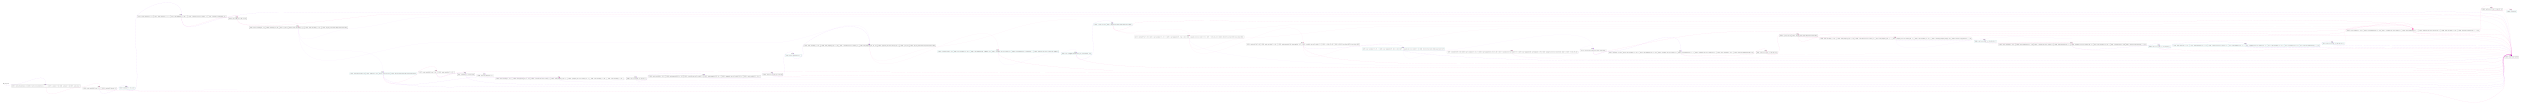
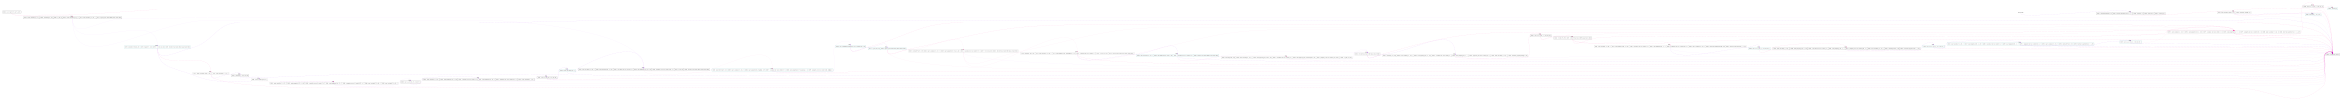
  digraph {
    fontname="IBM Plex Mono"
    rankdir=LR
    node [color=black fontname="IBM Plex Mono" shape=record]
    edge [color=deeppink fontname="IBM Plex Mono" headport=n style=dashed tailport=s]
    BB_entry306 [color=teal shape=none]
    n2 [label="{11153: constant[undefined,v1]|11154: function-decl[function e ( ),-]|11155: vardecl['f']|11156: vardecl['h']|11157: vardecl['g']}"]
    n3 [color=gray40 label="{11158: read-variable['Array',v3,-]|11159: constant[\"change\",v4]}"]
    n4 [color=teal label="{11160: construct [-,v3,v4,v2]}"]
    n5 [label="{11284: exceptional-return}"]
-   n6 [label="{11161: write-variable[v2,'f']*|11162: read-variable['d',v7,-]|11163: read-property[v7,'get',-]|11164: \<variable-non-null-undef\>['d']|11165: constant[\"valueUpdate\",v8]}"]
    n7 [label="{11166: call-d.get [v7,'get',v8,v5]}"]
    n8 [label="{11167: write-variable[v5,'h']*|11168: constant[1.0,v10]|11169: ![v10,v9]|11170: write-variable[v9,'g']*|11171: read-variable['h',v11,-]|11172: if[v11](true-block:3810,false-block:3819)}"]
    n9 [label="{11197: read-variable['a',v15,-]|11198: read-property[v15,'a',v14]|11199: \<variable-non-null-undef\>['a']|11200: read-property[v14,'oa',v13]|11201: \<property-non-null-undef\>[v15,'a']|11202: ![v13,v12]|11203: if[v12](true-block:3837,false-block:3820)}"]
    n10 [color=teal label="{11173: constant[\"string\",v13]|11174: typeof['h',v14]|11175: ==[v13,v14,v12]|11176: if[v12](true-block:3811,false-block:3814)}"]
    n11 [color=teal label="{11204: constant[\"input\",v14]|11205: read-variable['b',v18,-]|11206: read-property[v18,'tagName',v17]|11207: \<variable-non-null-undef\>['b']|11208: read-property[v17,'toLowerCase',-]|11209: \<property-non-null-undef\>[v18,'tagName']}"]
    n12 [color=gray40 label="{11181: read-variable['a',v17,-]|11182: read-property[v17,'a',v16]|11183: \<variable-non-null-undef\>['a']|11184: read-property[v16,'$',-]|11185: \<property-non-null-undef\>[v17,'a']|11186: read-variable['f',v18,-]|11187: read-variable['h',v19,-]}"]
    n13 [color=gray40 label="{11177: read-variable['Array',v16,-]|11178: read-variable['h',v17,-]}"]
    n14 [color=gray40 label="{11275: read-variable['a',v15,-]|11276: read-property[v15,'a',v14]|11277: \<variable-non-null-undef\>['a']|11278: read-property[v14,'r',-]|11279: \<property-non-null-undef\>[v15,'a']|11280: read-variable['f',v16,-]|11281: function-expr[function ( c ),v17]}"]
    n15 [label="{11282: call-a.a.r [v14,'r',v16,v17,-]*}"]
    n16 [color=teal label="{11210: call-b.tagName.toLowerCase [v17,'toLowerCase',v15]}"]
    n17 [label="{11188: call-a.a.$ [v16,'$',v18,v19,-]}"]
    n18 [label="{11179: construct [-,v16,v17,v15]}"]
    n19 [label="{11189: read-variable['a',v23,-]|11190: read-property[v23,'a',v22]|11191: \<variable-non-null-undef\>['a']|11192: read-property[v22,'ib',-]|11193: \<property-non-null-undef\>[v23,'a']|11194: read-variable['f',v24,-]}"]
    n20 [color=gray40 label="{11180: write-variable[v15,'h']}"]
    n21 [label="{11195: call-a.a.ib [v22,'ib',v24,v20]}"]
    n22 [color=teal label="{11196: write-variable[v20,'f']}"]
    n23 [color=teal label="{11283: return[v1]}"]
    n24 [color=teal label="{11211: !=[v14,v15,v13]|11212: if[v13](true-block:3837,false-block:3823)}"]
    n25 [color=gray40 label="{11213: constant[\"text\",v15]|11214: read-variable['b',v17,-]|11215: read-property[v17,'type',v16]|11216: \<variable-non-null-undef\>['b']|11217: !=[v15,v16,v14]|11218: if[v14](true-block:3837,false-block:3824)}"]
    n26 [color=gray40 label="{11219: constant[\"off\",v16]|11220: read-variable['b',v18,-]|11221: read-property[v18,'autocomplete',v17]|11222: \<variable-non-null-undef\>['b']|11223: ==[v16,v17,v15]|11224: if[v15](true-block:3837,false-block:3825)}"]
    n27 [color=teal label="{11225: read-variable['b',v17,-]|11226: read-property[v17,'form',v16]|11227: \<variable-non-null-undef\>['b']|11228: if[v16](true-block:3826,false-block:3827)}"]
    n28 [color=gray40 label="{11236: if[v16](true-block:3837,false-block:3828)}"]
    n29 [color=gray40 label="{11229: constant[\"off\",v18]|11230: read-variable['b',v21,-]|11231: read-property[v21,'form',v20]|11232: \<variable-non-null-undef\>['b']|11233: read-property[v20,'autocomplete',v19]|11234: \<property-non-null-undef\>[v21,'form']|11235: ==[v18,v19,v16]}"]
    n30 [color=gray40 label="{11237: constant[-1.0,v18]|11238: read-variable['a',v22,-]|11239: read-property[v22,'a',v21]|11240: \<variable-non-null-undef\>['a']|11241: read-property[v21,'l',-]|11242: \<property-non-null-undef\>[v22,'a']|11243: read-variable['f',v23,-]|11244: constant[\"propertychange\",v24]}"]
    n31 [label="{11245: call-a.a.l [v21,'l',v23,v24,v19]}"]
    n32 [label="{11246: !=[v18,v19,v17]|11247: if[v17](true-block:3837,false-block:3831)}"]
    n33 [color=gray40 label="{11248: read-variable['a',v20,-]|11249: read-property[v20,'a',v19]|11250: \<variable-non-null-undef\>['a']|11251: read-property[v19,'q',-]|11252: \<property-non-null-undef\>[v20,'a']|11253: read-variable['b',v21,-]|11254: constant[\"propertychange\",v22]|11255: function-expr[function ( ),v23]}"]
    n34 [color=teal label="{11256: call-a.a.q [v19,'q',v21,v22,v23,-]}"]
    n35 [label="{11257: read-variable['a',v26,-]|11258: read-property[v26,'a',v25]|11259: \<variable-non-null-undef\>['a']|11260: read-property[v25,'q',-]|11261: \<property-non-null-undef\>[v26,'a']|11262: read-variable['b',v27,-]|11263: constant[\"focus\",v28]|11264: function-expr[function ( ),v29]}"]
    n36 [color=teal label="{11265: call-a.a.q [v25,'q',v27,v28,v29,-]}"]
    n37 [color=teal label="{11266: read-variable['a',v32,-]|11267: read-property[v32,'a',v31]|11268: \<variable-non-null-undef\>['a']|11269: read-property[v31,'q',-]|11270: \<property-non-null-undef\>[v32,'a']|11271: read-variable['b',v33,-]|11272: constant[\"blur\",v34]|11273: function-expr[function ( ),v35]}"]
    n38 [color=teal label="{11274: call-a.a.q [v31,'q',v33,v34,v35,-]}"]
    BB_entry306 -> n2 [color=purple headlabel="    3804"]
    n2 -> n3 [headlabel="      3805"]
    n3 -> n4 [color=purple headlabel="      3806"]
    n3 -> n5 [headlabel="      3840"]
    n4 -> n5 [color=purple style=dotted]
-   n4 -> n6 [color=purple headlabel="      3807"]
-   n6 -> n5 [color=purple]
-   n6 -> n7 [headlabel="      3808"]
    n7 -> n5
    n7 -> n8 [headlabel="      3809" style=dotted]
    n8 -> n5 [color=purple style=dotted]
    n8 -> n9 [color=purple headlabel="      3819" style=dotted]
    n8 -> n10 [color=purple headlabel="      3810" style=dotted]
    n9 -> n5 [style=dotted]
    n9 -> n11 [headlabel="      3820" style=dotted]
    n10 -> n5 [color=purple]
    n10 -> n12 [color=purple headlabel="      3814"]
    n10 -> n13 [headlabel="      3811"]
    n11 -> n5
    n11 -> n16 [color=purple headlabel="      3821" style=dotted]
    n12 -> n5 [color=purple style=dotted]
    n12 -> n17 [color=purple headlabel="      3815" style=dotted]
    n13 -> n5
    n13 -> n18 [color=purple headlabel="      3812"]
    n14 -> n5
    n14 -> n15 [headlabel="      3838"]
    n15 -> n5 [style=dotted]
    n15 -> n23 [headlabel="      3839"]
    n16 -> n5
    n16 -> n24 [color=purple headlabel="      3822"]
    n17 -> n5 [style=dotted]
    n17 -> n19 [color=purple headlabel="      3816"]
    n18 -> n5 [color=purple]
    n18 -> n20 [color=purple headlabel="      3813" style=dotted]
    n19 -> n5 [color=purple style=dotted]
    n19 -> n21 [color=purple headlabel="      3817" style=dotted]
    n20 -> n12 [style=dotted]
    n21 -> n5
    n21 -> n22 [color=purple headlabel="      3818"]
    n22 -> n9 [color=purple]
    n24 -> n5 [style=dotted]
    n24 -> n14
    n24 -> n25 [headlabel="      3823" style=dotted]
    n25 -> n5 [color=purple style=dotted]
    n25 -> n14 [style=dotted]
    n25 -> n26 [headlabel="      3824" style=dotted]
    n26 -> n5
    n26 -> n14 [style=dotted]
    n26 -> n27 [color=purple headlabel="      3825"]
    n27 -> n5 [color=purple]
    n27 -> n28 [color=purple headlabel="      3827" style=dotted]
    n27 -> n29 [headlabel="      3826" style=dotted]
    n28 -> n14
    n28 -> n30 [color=purple headlabel="      3828"]
    n29 -> n5 [style=dotted]
    n29 -> n28 [color=purple style=dotted]
    n30 -> n5 [color=purple style=dotted]
    n30 -> n31 [headlabel="      3829"]
    n31 -> n5 [style=dotted]
    n31 -> n32 [headlabel="      3830"]
    n32 -> n5
    n32 -> n14
    n32 -> n33 [headlabel="      3831" style=dotted]
    n33 -> n5 [color=purple style=dotted]
    n33 -> n34 [color=purple headlabel="      3832"]
    n34 -> n5 [style=dotted]
    n34 -> n35 [headlabel="      3833"]
    n35 -> n5 [style=dotted]
    n35 -> n36 [color=purple headlabel="      3834"]
    n36 -> n5
    n36 -> n37 [color=purple headlabel="      3835"]
    n37 -> n5 [color=purple]
    n37 -> n38 [color=purple headlabel="      3836"]
    n38 -> n5 [color=purple]
    n38 -> n14 [style=dotted]
  }
